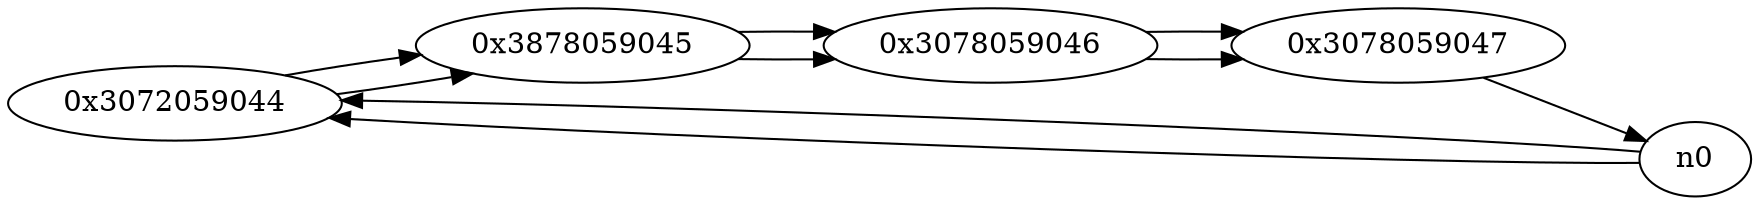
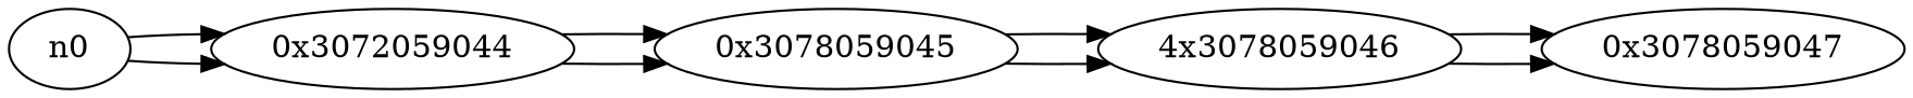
  digraph {
    rankdir=LR
    n1 [label="0x3072059044"]
-   n2 [label="0x3878059045"]
-   n3 [label="0x3078059046"]
+   n2 [label="0x3078059045"]
+   n3 [label="4x3078059046"]
    n4 [label="0x3078059047"]
    n0
    n1 -> n2
    n1 -> n2
    n2 -> n3
    n2 -> n3
    n3 -> n4
    n3 -> n4
-   n4 -> n0
    n0 -> n1
    n0 -> n1
  }
